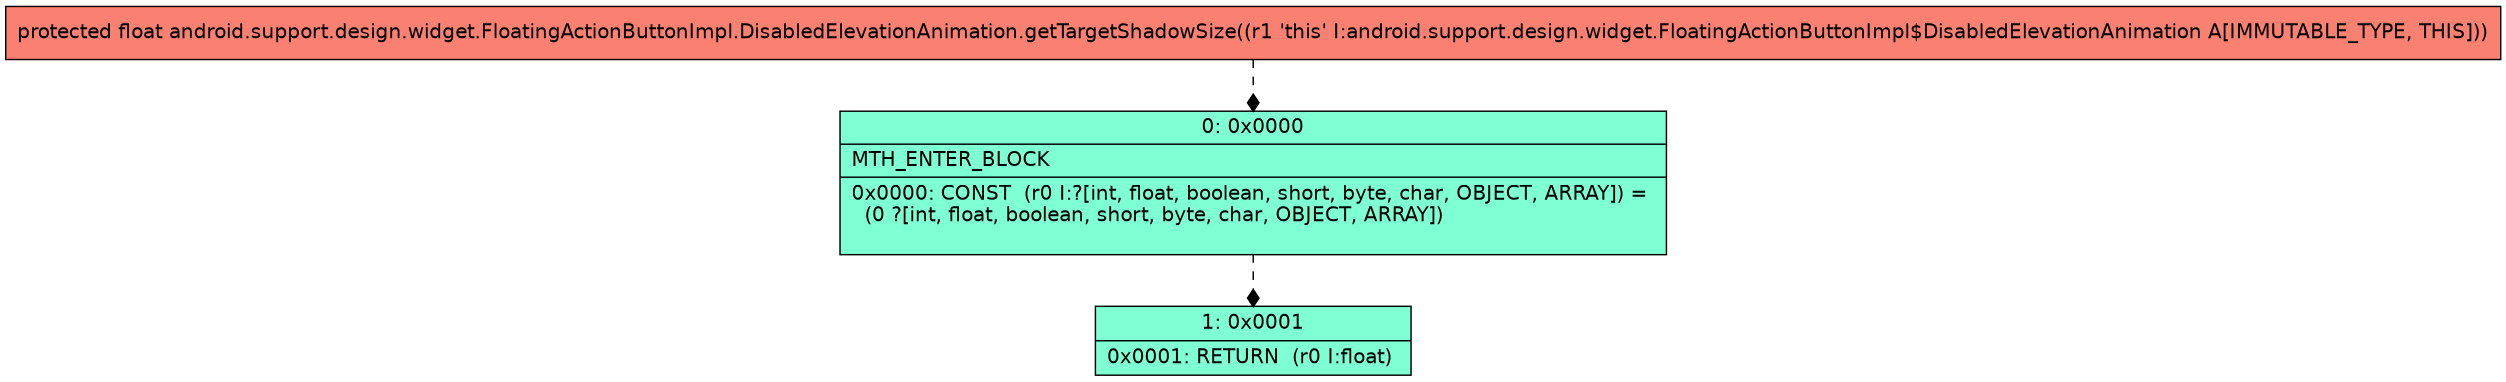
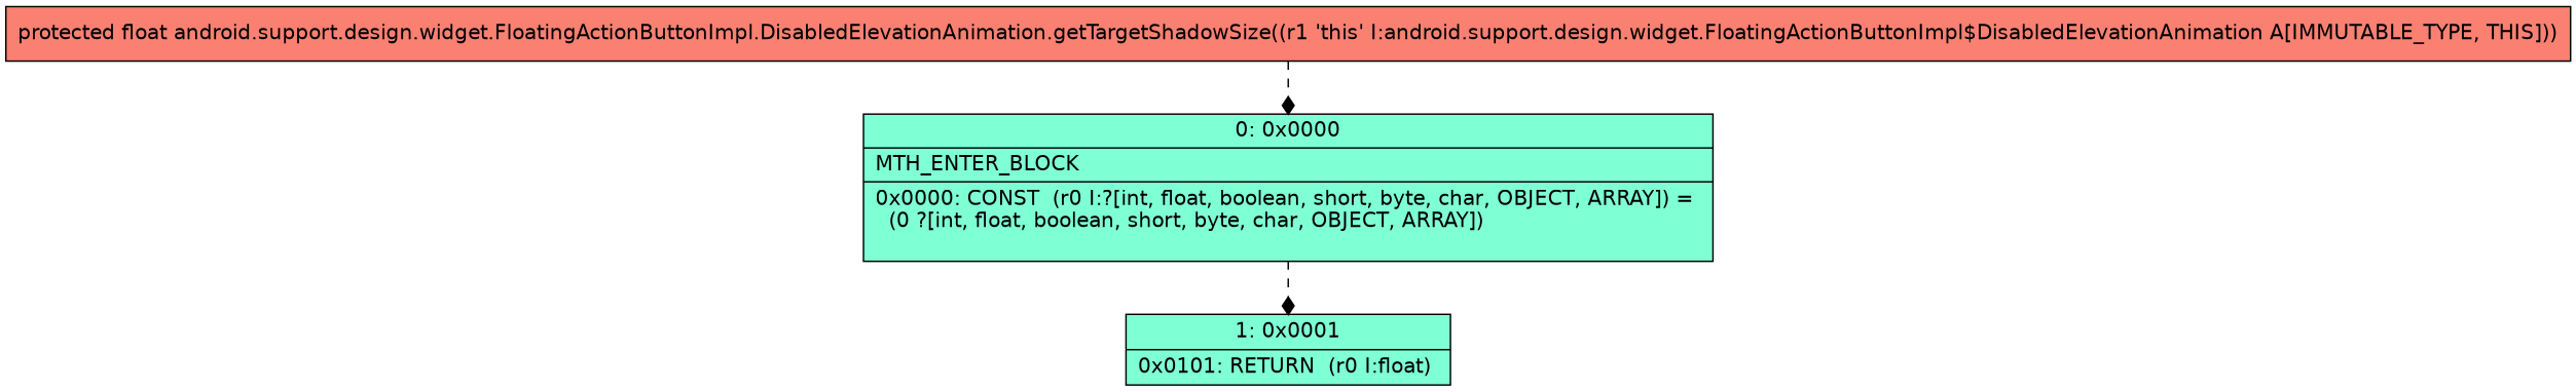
  digraph {
    fontname="DejaVu Sans"
    node [shape=record style=filled fillcolor=aquamarine fontname="DejaVu Sans"]
    edge [style=dashed arrowhead=diamond fontname="DejaVu Sans"]
    n1 [label="{0\:\ 0x0000|MTH_ENTER_BLOCK\l|0x0000: CONST  (r0 I:?[int, float, boolean, short, byte, char, OBJECT, ARRAY]) = \l  (0 ?[int, float, boolean, short, byte, char, OBJECT, ARRAY])\l \l}"]
-   n2 [label="{1\:\ 0x0001|0x0001: RETURN  (r0 I:float) \l}"]
+   n2 [label="{1\:\ 0x0001|0x0101: RETURN  (r0 I:float) \l}"]
    n3 [label="{protected float android.support.design.widget.FloatingActionButtonImpl.DisabledElevationAnimation.getTargetShadowSize((r1 'this' I:android.support.design.widget.FloatingActionButtonImpl$DisabledElevationAnimation A[IMMUTABLE_TYPE, THIS])) }" fillcolor=salmon]
    n1 -> n2
    n3 -> n1
  }
